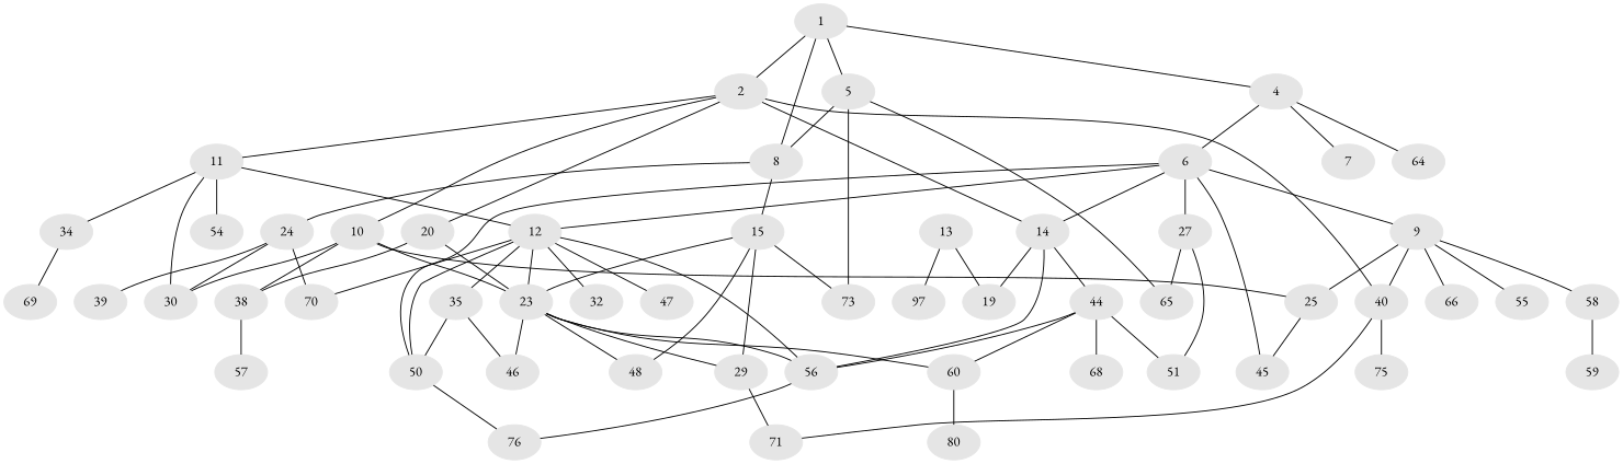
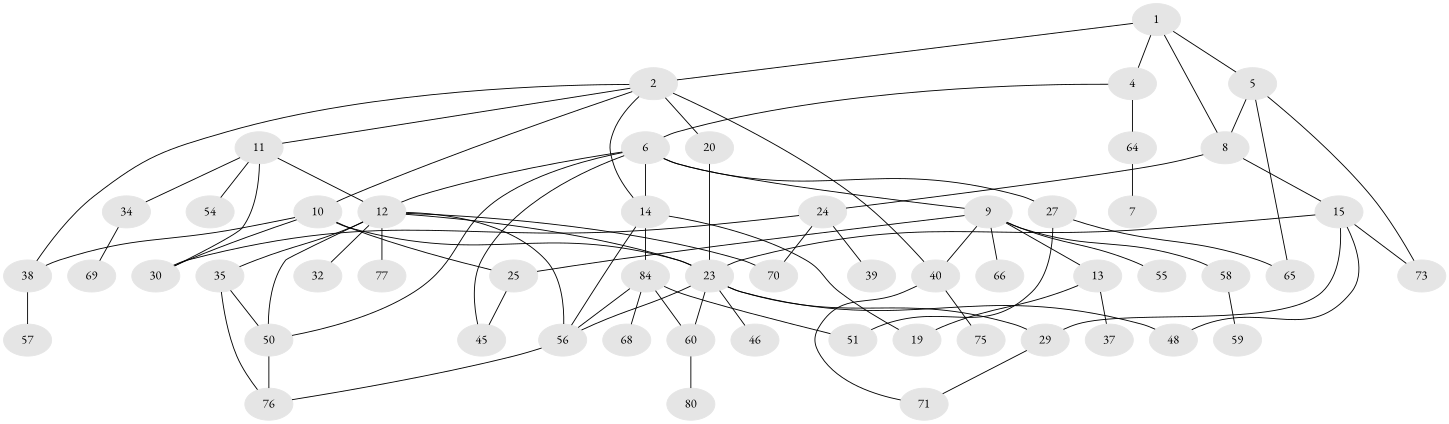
  graph {
    fontname="EB Garamond"
    node [color=gray90 fontname="EB Garamond" style=filled]
    edge [fontname="EB Garamond"]
    2 [super="+3"]
    10
    11
    14
    20
    38
    40
    1
    4 [super="+21"]
    5
    8
    6
    7 [super="+26"]
    64
    65
    73
    15 [super="+53+67"]
    24 [super="+33"]
    25
    23 [super="+36+32"]
    30
    12 [super="+16+18+28"]
    34
    54
    56 [super="+63"]
    19 [super="+43"]
-   44 [super="+47"]
+   44 [super="+47" label=84]
    57
    71
    75 [super="+81"]
    9 [super="+22"]
    27 [super="+49"]
    45
    50 [super="+52"]
    13
    55
    58
    66
    35
    n40 [label=32]
    70
-   77 [label=47]
+   77
    51 [super="+74"]
    76 [super="+79"]
    29
    48
    39
-   37 [label=97]
+   37
    59
    46
    60
    69
    68
    80
    2 -- 10
    2 -- 11
    2 -- 14
    2 -- 20
-   20 -- 38
+   2 -- 38
    2 -- 40 [weight=2]
    10 -- 38
    10 -- 25
    10 -- 23
    10 -- 30
    11 -- 30
    11 -- 12
    11 -- 34
    11 -- 54
    14 -- 56
    14 -- 19
    14 -- 44
    20 -- 23
    38 -- 57
    40 -- 71
    40 -- 75
    1 -- 2
    1 -- 4
    1 -- 5
    1 -- 8
    4 -- 6
-   4 -- 7
+   64 -- 7
    4 -- 64
    5 -- 8
    5 -- 65
    5 -- 73
    8 -- 15
    8 -- 24
    6 -- 14
    6 -- 12
    6 -- 9
    6 -- 27
    6 -- 45
    6 -- 50
    15 -- 73
    15 -- 23
    15 -- 29
    15 -- 48
    24 -- 30
    24 -- 70
    24 -- 39
    25 -- 45
    23 -- 56
    23 -- 29
    23 -- 48
    23 -- 46
    23 -- 60
    12 -- 23
    12 -- 56
    12 -- 50
    12 -- 35
    12 -- n40
    12 -- 70
    12 -- 77
    34 -- 69
    56 -- 76
    44 -- 56
    44 -- 51
    44 -- 60
    44 -- 68
    9 -- 40
    9 -- 25
+   9 -- 13
    9 -- 55
    9 -- 58
    9 -- 66
    27 -- 65
    27 -- 51
    50 -- 76
    13 -- 19
    13 -- 37
    58 -- 59
    35 -- 50
-   35 -- 46
+   35 -- 76
    29 -- 71
    60 -- 80
  }
